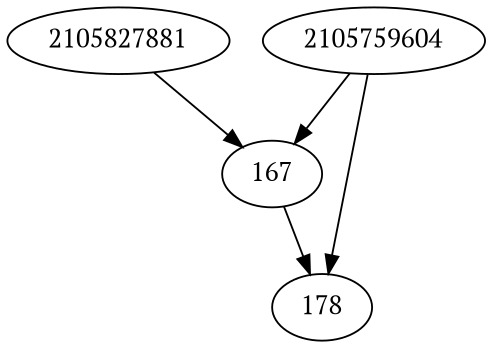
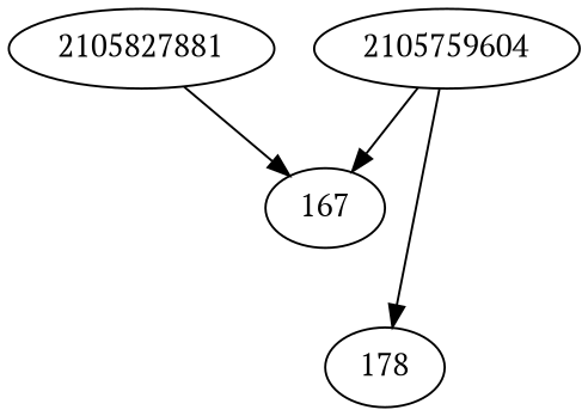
  strict digraph {
    fontname="PT Serif"
    node [fontname="PT Serif"]
    edge [fontname="PT Serif"]
    2105827881
    167
    n3 [label=178]
    2105759604
    2105827881 -> 167
-   167 -> n3
    2105759604 -> 167
    2105759604 -> n3
  }
